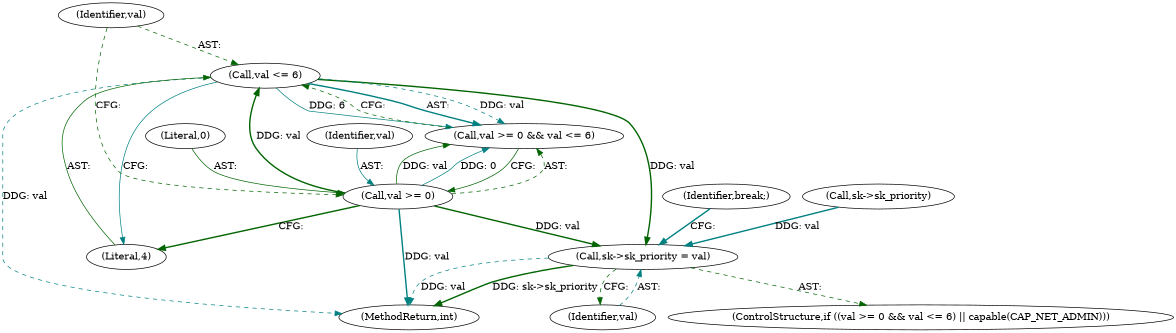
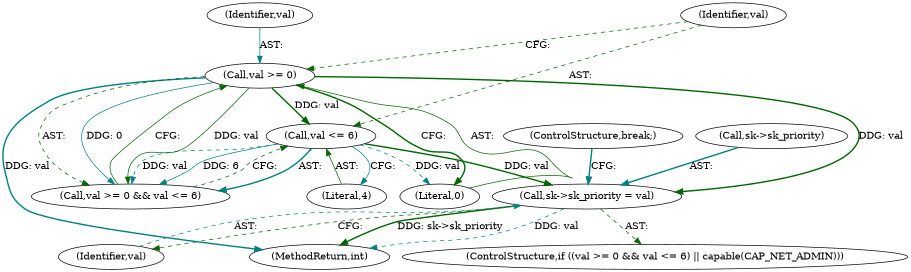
  digraph {
    edge [color=darkgreen style=dashed]
    n1 [label="(Call,sk->sk_priority = val)"]
    n2 [label="(ControlStructure,if ((val >= 0 && val <= 6) || capable(CAP_NET_ADMIN)))"]
    n3 [label="(Identifier,val)"]
    n4 [label="(MethodReturn,int)"]
    n5 [label="(Call,val <= 6)"]
    n6 [label="(Literal,4)"]
    n7 [label="(Call,val >= 0 && val <= 6)"]
    n8 [label="(Call,val >= 0)"]
    n9 [label="(Literal,0)"]
-   n10 [label="(Identifier,break;)"]
+   n10 [label="(ControlStructure,break;)"]
    n11 [label="(Call,sk->sk_priority)"]
    n12 [label="(Identifier,val)"]
    n13 [label="(Identifier,val)"]
    n1 -> n2 [label="AST: "]
    n1 -> n3 [label="CFG: "]
    n1 -> n4 [label="DDG: sk->sk_priority" style=bold]
    n1 -> n4 [color=teal label="DDG: val"]
    n3 -> n1 [color=teal label="AST: "]
    n5 -> n1 [label="DDG: val" style=bold]
-   n5 -> n4 [color=teal label="DDG: val"]
+   n5 -> n9 [color=teal label="DDG: val"]
    n5 -> n6 [color=teal label="CFG: " style=solid]
    n5 -> n7 [color=teal label="AST: " style=bold]
    n5 -> n7 [color=teal label="DDG: val"]
    n5 -> n7 [color=teal label="DDG: 6" style=solid]
    n6 -> n5 [label="AST: " style=solid]
    n7 -> n5 [label="CFG: "]
    n7 -> n8 [label="CFG: " style=solid]
    n8 -> n1 [label="DDG: val" style=bold]
    n8 -> n4 [color=teal label="DDG: val" style=bold]
    n8 -> n5 [label="DDG: val" style=bold]
    n8 -> n7 [label="AST: "]
    n8 -> n7 [label="DDG: val" style=solid]
    n8 -> n7 [color=teal label="DDG: 0" style=solid]
-   n8 -> n6 [label="CFG: " style=bold]
+   n8 -> n9 [label="CFG: " style=bold]
    n9 -> n8 [label="AST: " style=solid]
    n10 -> n1 [color=teal label="CFG: " style=bold]
-   n11 -> n1 [color=teal label="DDG: val" style=bold]
+   n11 -> n1 [color=teal label="AST: " style=bold]
    n12 -> n5 [label="AST: "]
    n12 -> n8 [label="CFG: "]
    n13 -> n8 [color=teal label="AST: " style=solid]
  }
